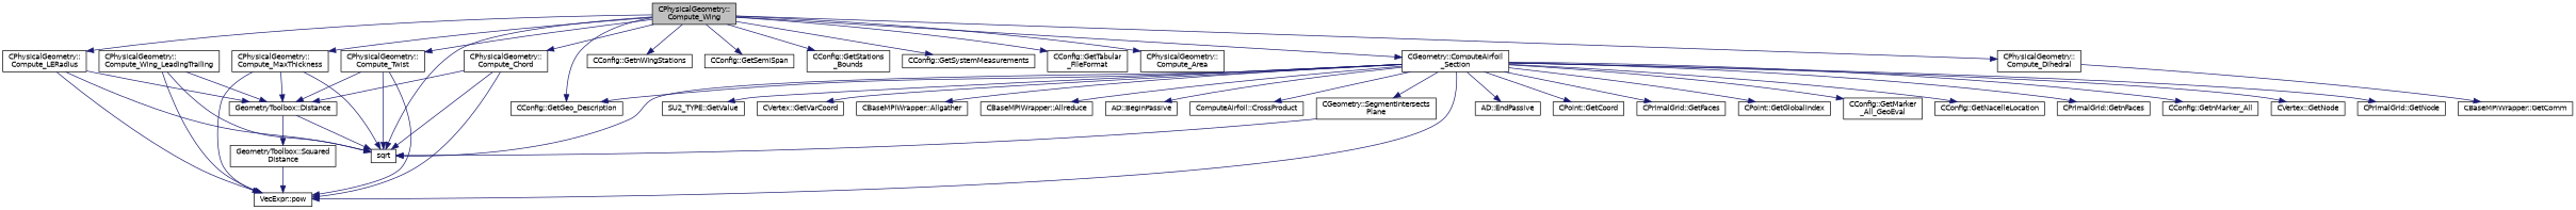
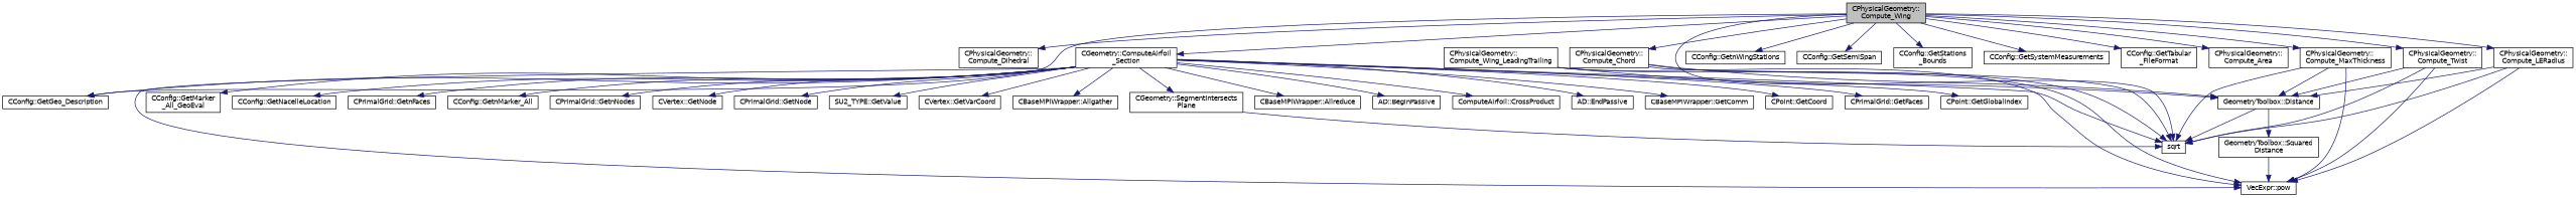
  digraph {
    rankdir=TB
    node [color=black fillcolor=white fontname=Helvetica fontsize=10 shape=record style=filled]
    edge [color=midnightblue fontname=Helvetica fontsize=10 labelfontname=Helvetica labelfontsize=10 style=solid]
    n1 [fillcolor=grey75 fontcolor=black height=0.2 label="CPhysicalGeometry::\lCompute_Wing" width=0.4]
    n2 [height=0.2 label="CPhysicalGeometry::\lCompute_Area" width=0.4]
    n3 [height=0.2 label="CPhysicalGeometry::\lCompute_Chord" width=0.4]
    n4 [height=0.2 label=sqrt width=0.4]
    n5 [height=0.2 label="CPhysicalGeometry::\lCompute_Dihedral" width=0.4]
    n6 [height=0.2 label="CPhysicalGeometry::\lCompute_LERadius" width=0.4]
    n7 [height=0.2 label="CPhysicalGeometry::\lCompute_MaxThickness" width=0.4]
    n8 [height=0.2 label="CPhysicalGeometry::\lCompute_Twist" width=0.4]
    n9 [height=0.2 label="CGeometry::ComputeAirfoil\l_Section" width=0.4]
    n10 [height=0.2 label="CConfig::GetGeo_Description" width=0.4]
    n11 [height=0.2 label="CConfig::GetnWingStations" width=0.4]
    n12 [height=0.2 label="CConfig::GetSemiSpan" width=0.4]
    n13 [height=0.2 label="CConfig::GetStations\l_Bounds" width=0.4]
    n14 [height=0.2 label="CConfig::GetSystemMeasurements" width=0.4]
    n15 [height=0.2 label="CConfig::GetTabular\l_FileFormat" width=0.4]
    n16 [height=0.2 label="GeometryToolbox::Distance" width=0.4]
    n17 [height=0.2 label="VecExpr::pow" width=0.4]
    n18 [height=0.2 label="CPhysicalGeometry::\lCompute_Wing_LeadingTrailing" width=0.4]
    n19 [height=0.2 label="CBaseMPIWrapper::Allgather" width=0.4]
    n20 [height=0.2 label="CBaseMPIWrapper::Allreduce" width=0.4]
    n21 [height=0.2 label="AD::BeginPassive" width=0.4]
    n22 [height=0.2 label="ComputeAirfoil::CrossProduct" width=0.4]
    n23 [height=0.2 label="AD::EndPassive" width=0.4]
    n24 [height=0.2 label="CBaseMPIWrapper::GetComm" width=0.4]
    n25 [height=0.2 label="CPoint::GetCoord" width=0.4]
    n26 [height=0.2 label="CPrimalGrid::GetFaces" width=0.4]
    n27 [height=0.2 label="CPoint::GetGlobalIndex" width=0.4]
    n28 [height=0.2 label="CConfig::GetMarker\l_All_GeoEval" width=0.4]
    n29 [height=0.2 label="CConfig::GetNacelleLocation" width=0.4]
    n30 [height=0.2 label="CPrimalGrid::GetnFaces" width=0.4]
    n31 [height=0.2 label="CConfig::GetnMarker_All" width=0.4]
+   n32 [height=0.2 label="CPrimalGrid::GetnNodes" width=0.4]
    n33 [height=0.2 label="CVertex::GetNode" width=0.4]
    n34 [height=0.2 label="CPrimalGrid::GetNode" width=0.4]
    n35 [height=0.2 label="SU2_TYPE::GetValue" width=0.4]
    n36 [height=0.2 label="CVertex::GetVarCoord" width=0.4]
    n37 [height=0.2 label="CGeometry::SegmentIntersects\lPlane" width=0.4]
    n38 [height=0.2 label="GeometryToolbox::Squared\lDistance" width=0.4]
    n1 -> n2
    n1 -> n3
    n1 -> n4
    n1 -> n5
    n1 -> n6
    n1 -> n7
    n1 -> n8
    n1 -> n9
    n1 -> n10
    n1 -> n11
    n1 -> n12
    n1 -> n13
    n1 -> n14
    n1 -> n15
    n3 -> n4
    n3 -> n16
    n3 -> n17
    n6 -> n4
    n6 -> n16
    n6 -> n17
    n7 -> n4
    n7 -> n16
    n7 -> n17
    n8 -> n4
    n8 -> n16
    n8 -> n17
    n9 -> n4
    n9 -> n10
    n9 -> n17
    n9 -> n19
    n9 -> n20
    n9 -> n21
    n9 -> n22
    n9 -> n23
-   n5 -> n24
+   n9 -> n24
    n9 -> n25
    n9 -> n26
    n9 -> n27
    n9 -> n28
    n9 -> n29
    n9 -> n30
    n9 -> n31
+   n9 -> n32
    n9 -> n33
    n9 -> n34
    n9 -> n35
    n9 -> n36
    n9 -> n37
    n16 -> n4
    n16 -> n38
    n18 -> n4
    n18 -> n16
    n18 -> n17
    n37 -> n4
    n38 -> n17
  }
